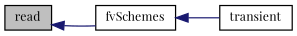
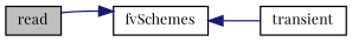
  digraph {
    fontname="Playfair Display"
    rankdir=LR
    node [color=black fontname="Playfair Display" fontsize=10 shape=record]
    edge [color=midnightblue dir=back fontname="Playfair Display" fontsize=10 labelfontname=FreeSans labelfontsize=10 style=solid]
    n1 [fillcolor=grey75 fontcolor=black height=0.2 label=read style=filled width=0.4]
    n2 [height=0.2 label=fvSchemes width=0.4]
    n3 [height=0.2 label=transient width=0.4]
-   n1 -> n2
+   n2 -> n1
    n2 -> n3
  }
